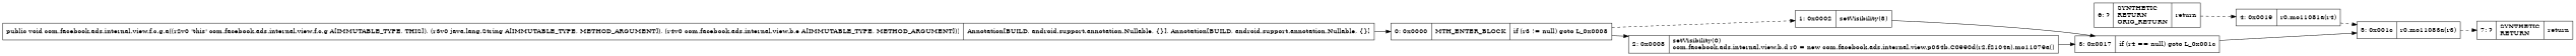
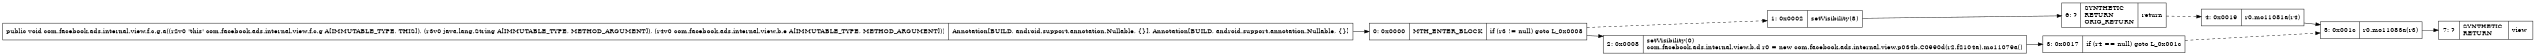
  digraph {
    rankdir=LR
    node [shape=record]
    n1 [label="{0\:\ 0x0000|MTH_ENTER_BLOCK\l|if (r3 != null) goto L_0x0008\l}"]
    n2 [label="{1\:\ 0x0002|setVisibility(8)\l}"]
    n3 [label="{2\:\ 0x0008|setVisibility(0)\lcom.facebook.ads.internal.view.b.d r0 = new com.facebook.ads.internal.view.p034b.C0990d(r2.f2104a).mo11079a()\l}"]
    n4 [label="{6\:\ ?|SYNTHETIC\lRETURN\lORIG_RETURN\l|return\l}"]
    n5 [label="{3\:\ 0x0017|if (r4 == null) goto L_0x001c\l}"]
    n6 [label="{4\:\ 0x0019|r0.mo11081a(r4)\l}"]
    n7 [label="{5\:\ 0x001c|r0.mo11083a(r3)\l}"]
-   n8 [label="{7\:\ ?|SYNTHETIC\lRETURN\l|return\l}"]
+   n8 [label="{7\:\ ?|SYNTHETIC\lRETURN\l|view\l}"]
    n9 [label="{public void com.facebook.ads.internal.view.f.c.g.a((r2v0 'this' com.facebook.ads.internal.view.f.c.g A[IMMUTABLE_TYPE, THIS]), (r3v0 java.lang.String A[IMMUTABLE_TYPE, METHOD_ARGUMENT]), (r4v0 com.facebook.ads.internal.view.b.e A[IMMUTABLE_TYPE, METHOD_ARGUMENT]))  | Annotation[BUILD, android.support.annotation.Nullable, \{\}], Annotation[BUILD, android.support.annotation.Nullable, \{\}]\l}"]
    n1 -> n2 [style=dashed]
    n1 -> n3
-   n2 -> n5
+   n2 -> n4
    n3 -> n5
    n4 -> n6 [style=dashed]
-   n5 -> n7
-   n6 -> n7 [style=dashed]
-   n7 -> n8 [style=dashed]
+   n5 -> n7 [style=dashed]
+   n6 -> n7
+   n7 -> n8
    n9 -> n1
  }
